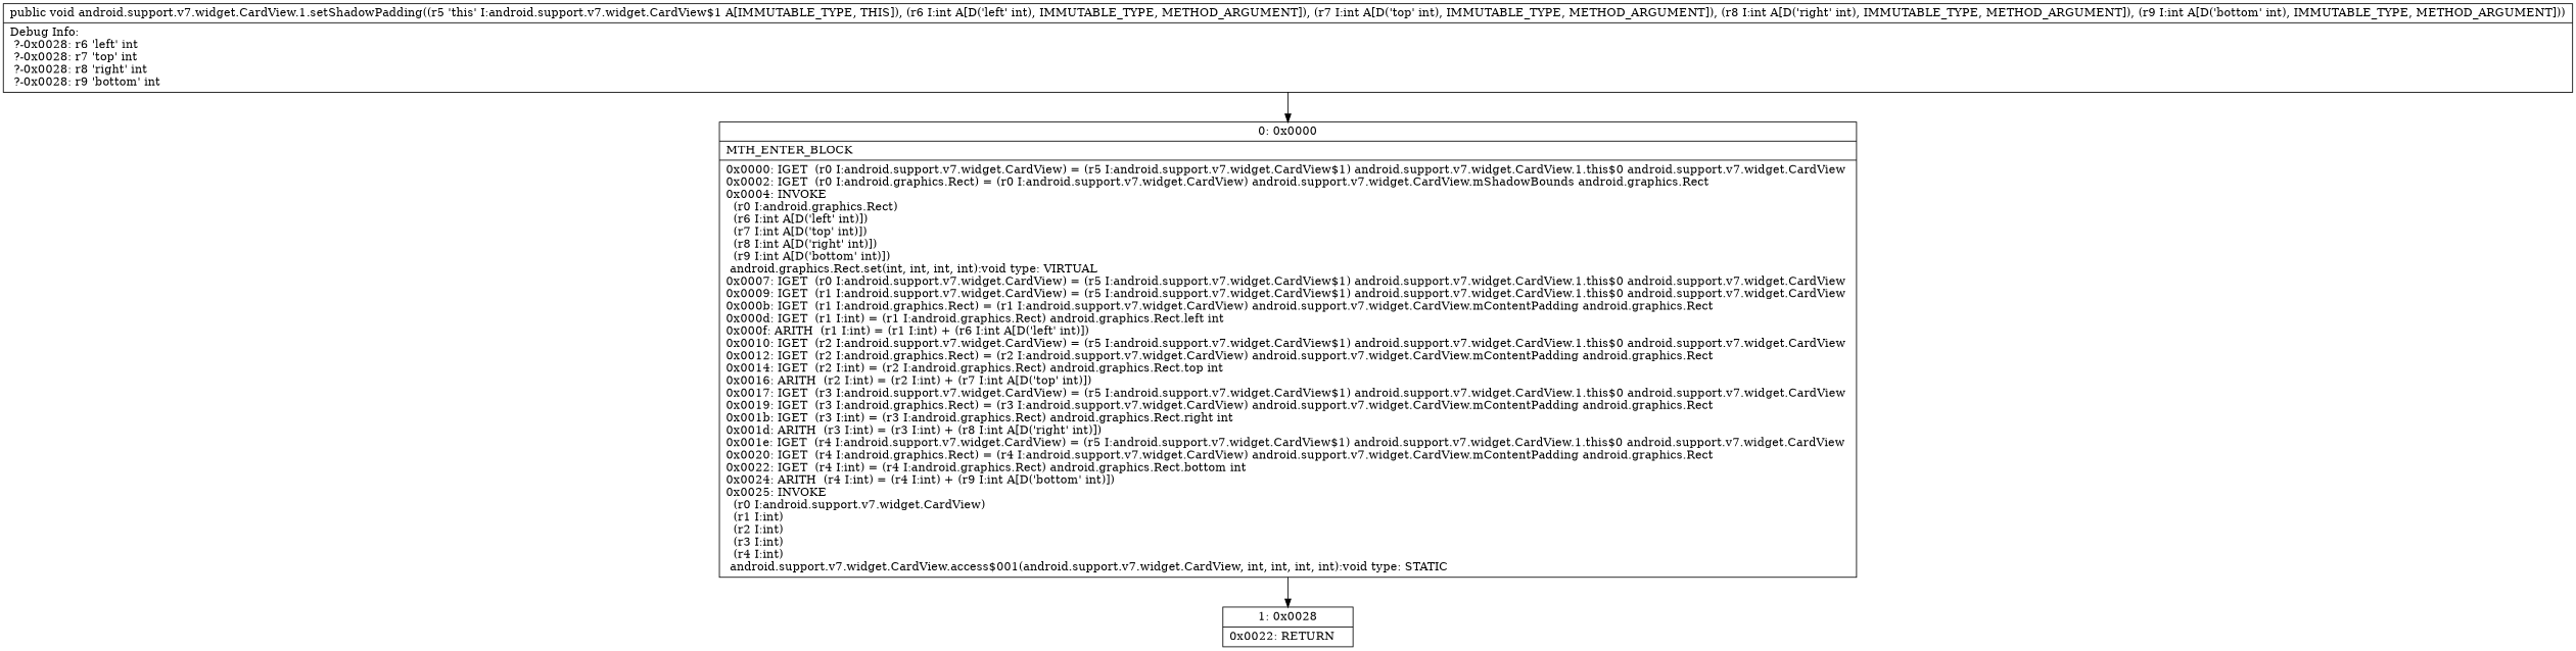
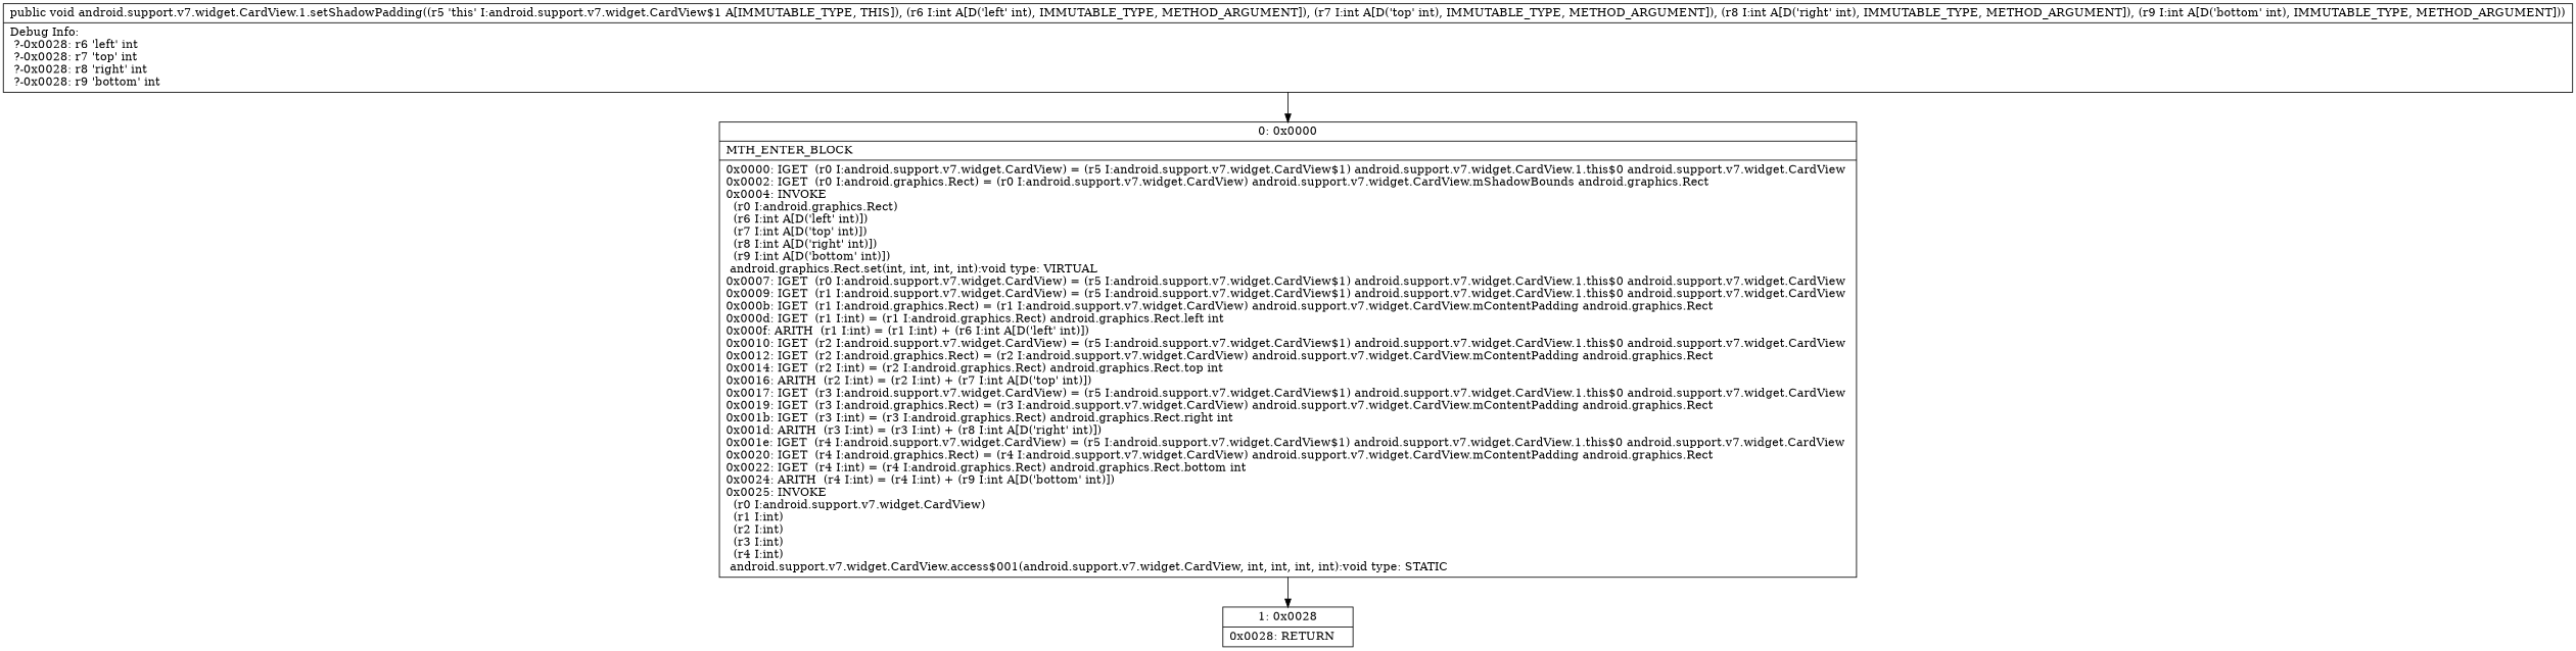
  digraph {
    node [shape=record]
    n1 [label="{0\:\ 0x0000|MTH_ENTER_BLOCK\l|0x0000: IGET  (r0 I:android.support.v7.widget.CardView) = (r5 I:android.support.v7.widget.CardView$1) android.support.v7.widget.CardView.1.this$0 android.support.v7.widget.CardView \l0x0002: IGET  (r0 I:android.graphics.Rect) = (r0 I:android.support.v7.widget.CardView) android.support.v7.widget.CardView.mShadowBounds android.graphics.Rect \l0x0004: INVOKE  \l  (r0 I:android.graphics.Rect)\l  (r6 I:int A[D('left' int)])\l  (r7 I:int A[D('top' int)])\l  (r8 I:int A[D('right' int)])\l  (r9 I:int A[D('bottom' int)])\l android.graphics.Rect.set(int, int, int, int):void type: VIRTUAL \l0x0007: IGET  (r0 I:android.support.v7.widget.CardView) = (r5 I:android.support.v7.widget.CardView$1) android.support.v7.widget.CardView.1.this$0 android.support.v7.widget.CardView \l0x0009: IGET  (r1 I:android.support.v7.widget.CardView) = (r5 I:android.support.v7.widget.CardView$1) android.support.v7.widget.CardView.1.this$0 android.support.v7.widget.CardView \l0x000b: IGET  (r1 I:android.graphics.Rect) = (r1 I:android.support.v7.widget.CardView) android.support.v7.widget.CardView.mContentPadding android.graphics.Rect \l0x000d: IGET  (r1 I:int) = (r1 I:android.graphics.Rect) android.graphics.Rect.left int \l0x000f: ARITH  (r1 I:int) = (r1 I:int) + (r6 I:int A[D('left' int)]) \l0x0010: IGET  (r2 I:android.support.v7.widget.CardView) = (r5 I:android.support.v7.widget.CardView$1) android.support.v7.widget.CardView.1.this$0 android.support.v7.widget.CardView \l0x0012: IGET  (r2 I:android.graphics.Rect) = (r2 I:android.support.v7.widget.CardView) android.support.v7.widget.CardView.mContentPadding android.graphics.Rect \l0x0014: IGET  (r2 I:int) = (r2 I:android.graphics.Rect) android.graphics.Rect.top int \l0x0016: ARITH  (r2 I:int) = (r2 I:int) + (r7 I:int A[D('top' int)]) \l0x0017: IGET  (r3 I:android.support.v7.widget.CardView) = (r5 I:android.support.v7.widget.CardView$1) android.support.v7.widget.CardView.1.this$0 android.support.v7.widget.CardView \l0x0019: IGET  (r3 I:android.graphics.Rect) = (r3 I:android.support.v7.widget.CardView) android.support.v7.widget.CardView.mContentPadding android.graphics.Rect \l0x001b: IGET  (r3 I:int) = (r3 I:android.graphics.Rect) android.graphics.Rect.right int \l0x001d: ARITH  (r3 I:int) = (r3 I:int) + (r8 I:int A[D('right' int)]) \l0x001e: IGET  (r4 I:android.support.v7.widget.CardView) = (r5 I:android.support.v7.widget.CardView$1) android.support.v7.widget.CardView.1.this$0 android.support.v7.widget.CardView \l0x0020: IGET  (r4 I:android.graphics.Rect) = (r4 I:android.support.v7.widget.CardView) android.support.v7.widget.CardView.mContentPadding android.graphics.Rect \l0x0022: IGET  (r4 I:int) = (r4 I:android.graphics.Rect) android.graphics.Rect.bottom int \l0x0024: ARITH  (r4 I:int) = (r4 I:int) + (r9 I:int A[D('bottom' int)]) \l0x0025: INVOKE  \l  (r0 I:android.support.v7.widget.CardView)\l  (r1 I:int)\l  (r2 I:int)\l  (r3 I:int)\l  (r4 I:int)\l android.support.v7.widget.CardView.access$001(android.support.v7.widget.CardView, int, int, int, int):void type: STATIC \l}"]
-   n2 [label="{1\:\ 0x0028|0x0022: RETURN   \l}"]
+   n2 [label="{1\:\ 0x0028|0x0028: RETURN   \l}"]
    n3 [label="{public void android.support.v7.widget.CardView.1.setShadowPadding((r5 'this' I:android.support.v7.widget.CardView$1 A[IMMUTABLE_TYPE, THIS]), (r6 I:int A[D('left' int), IMMUTABLE_TYPE, METHOD_ARGUMENT]), (r7 I:int A[D('top' int), IMMUTABLE_TYPE, METHOD_ARGUMENT]), (r8 I:int A[D('right' int), IMMUTABLE_TYPE, METHOD_ARGUMENT]), (r9 I:int A[D('bottom' int), IMMUTABLE_TYPE, METHOD_ARGUMENT]))  | Debug Info:\l  ?\-0x0028: r6 'left' int\l  ?\-0x0028: r7 'top' int\l  ?\-0x0028: r8 'right' int\l  ?\-0x0028: r9 'bottom' int\l}"]
    n1 -> n2
    n3 -> n1
  }
